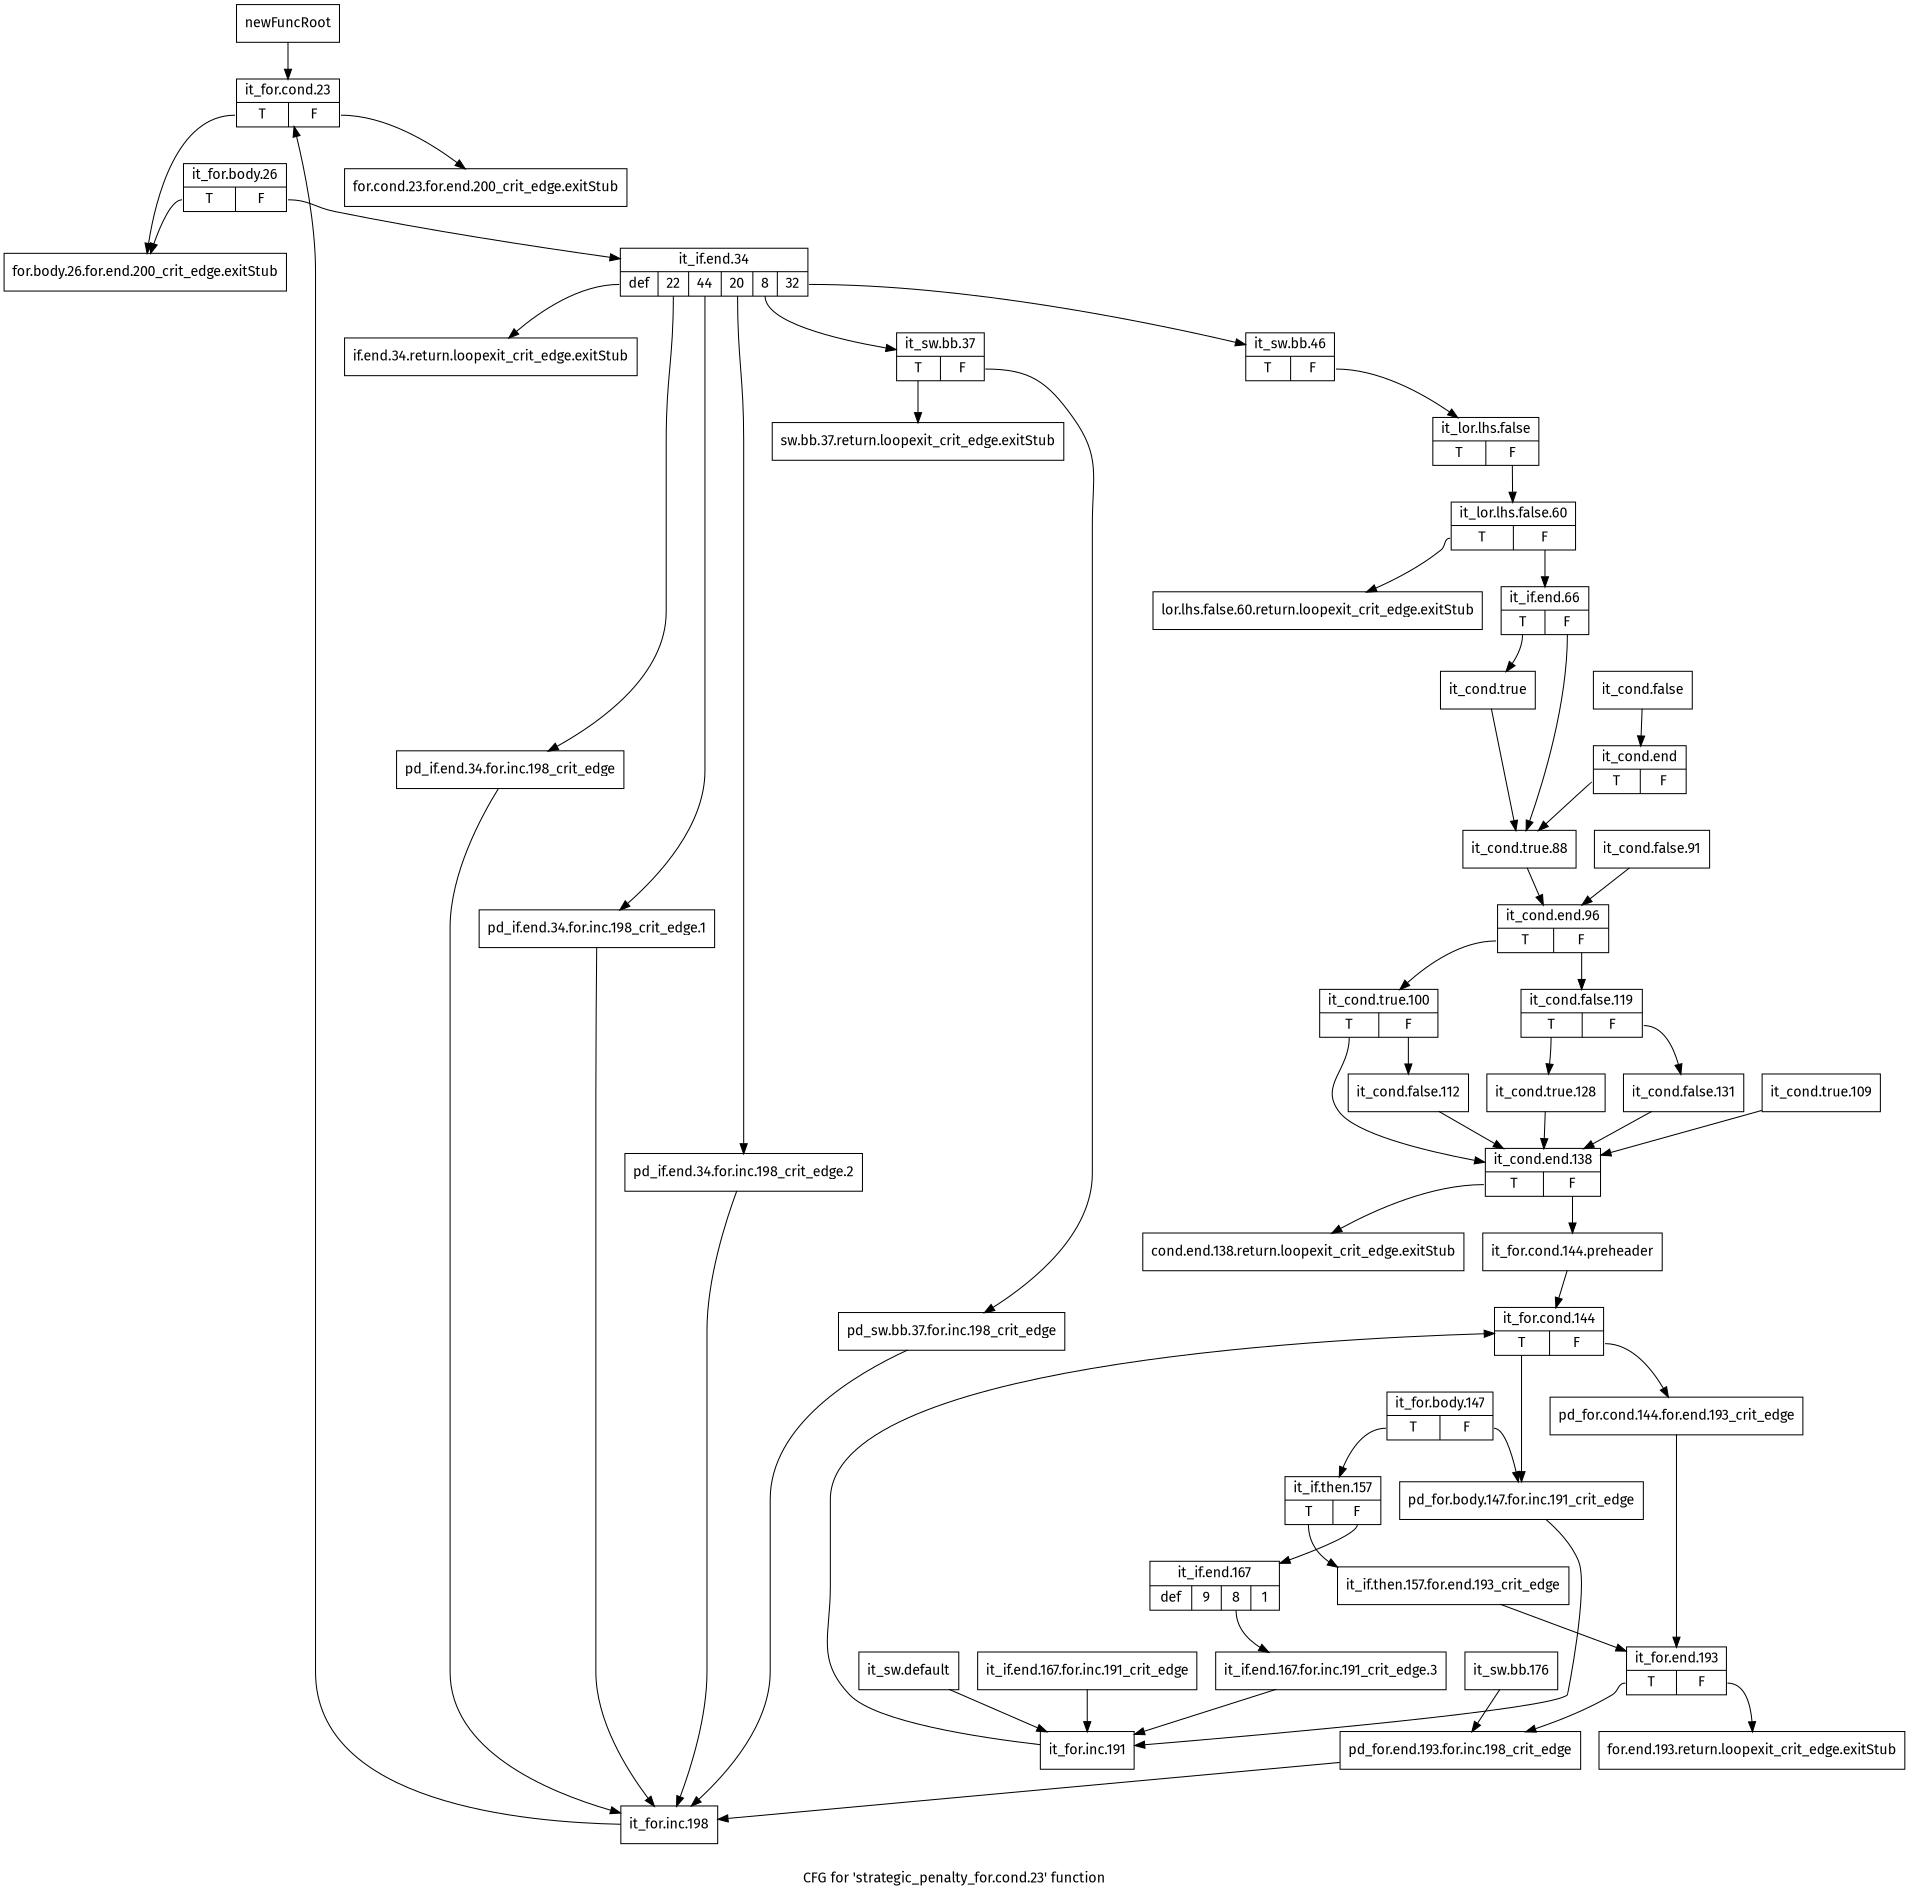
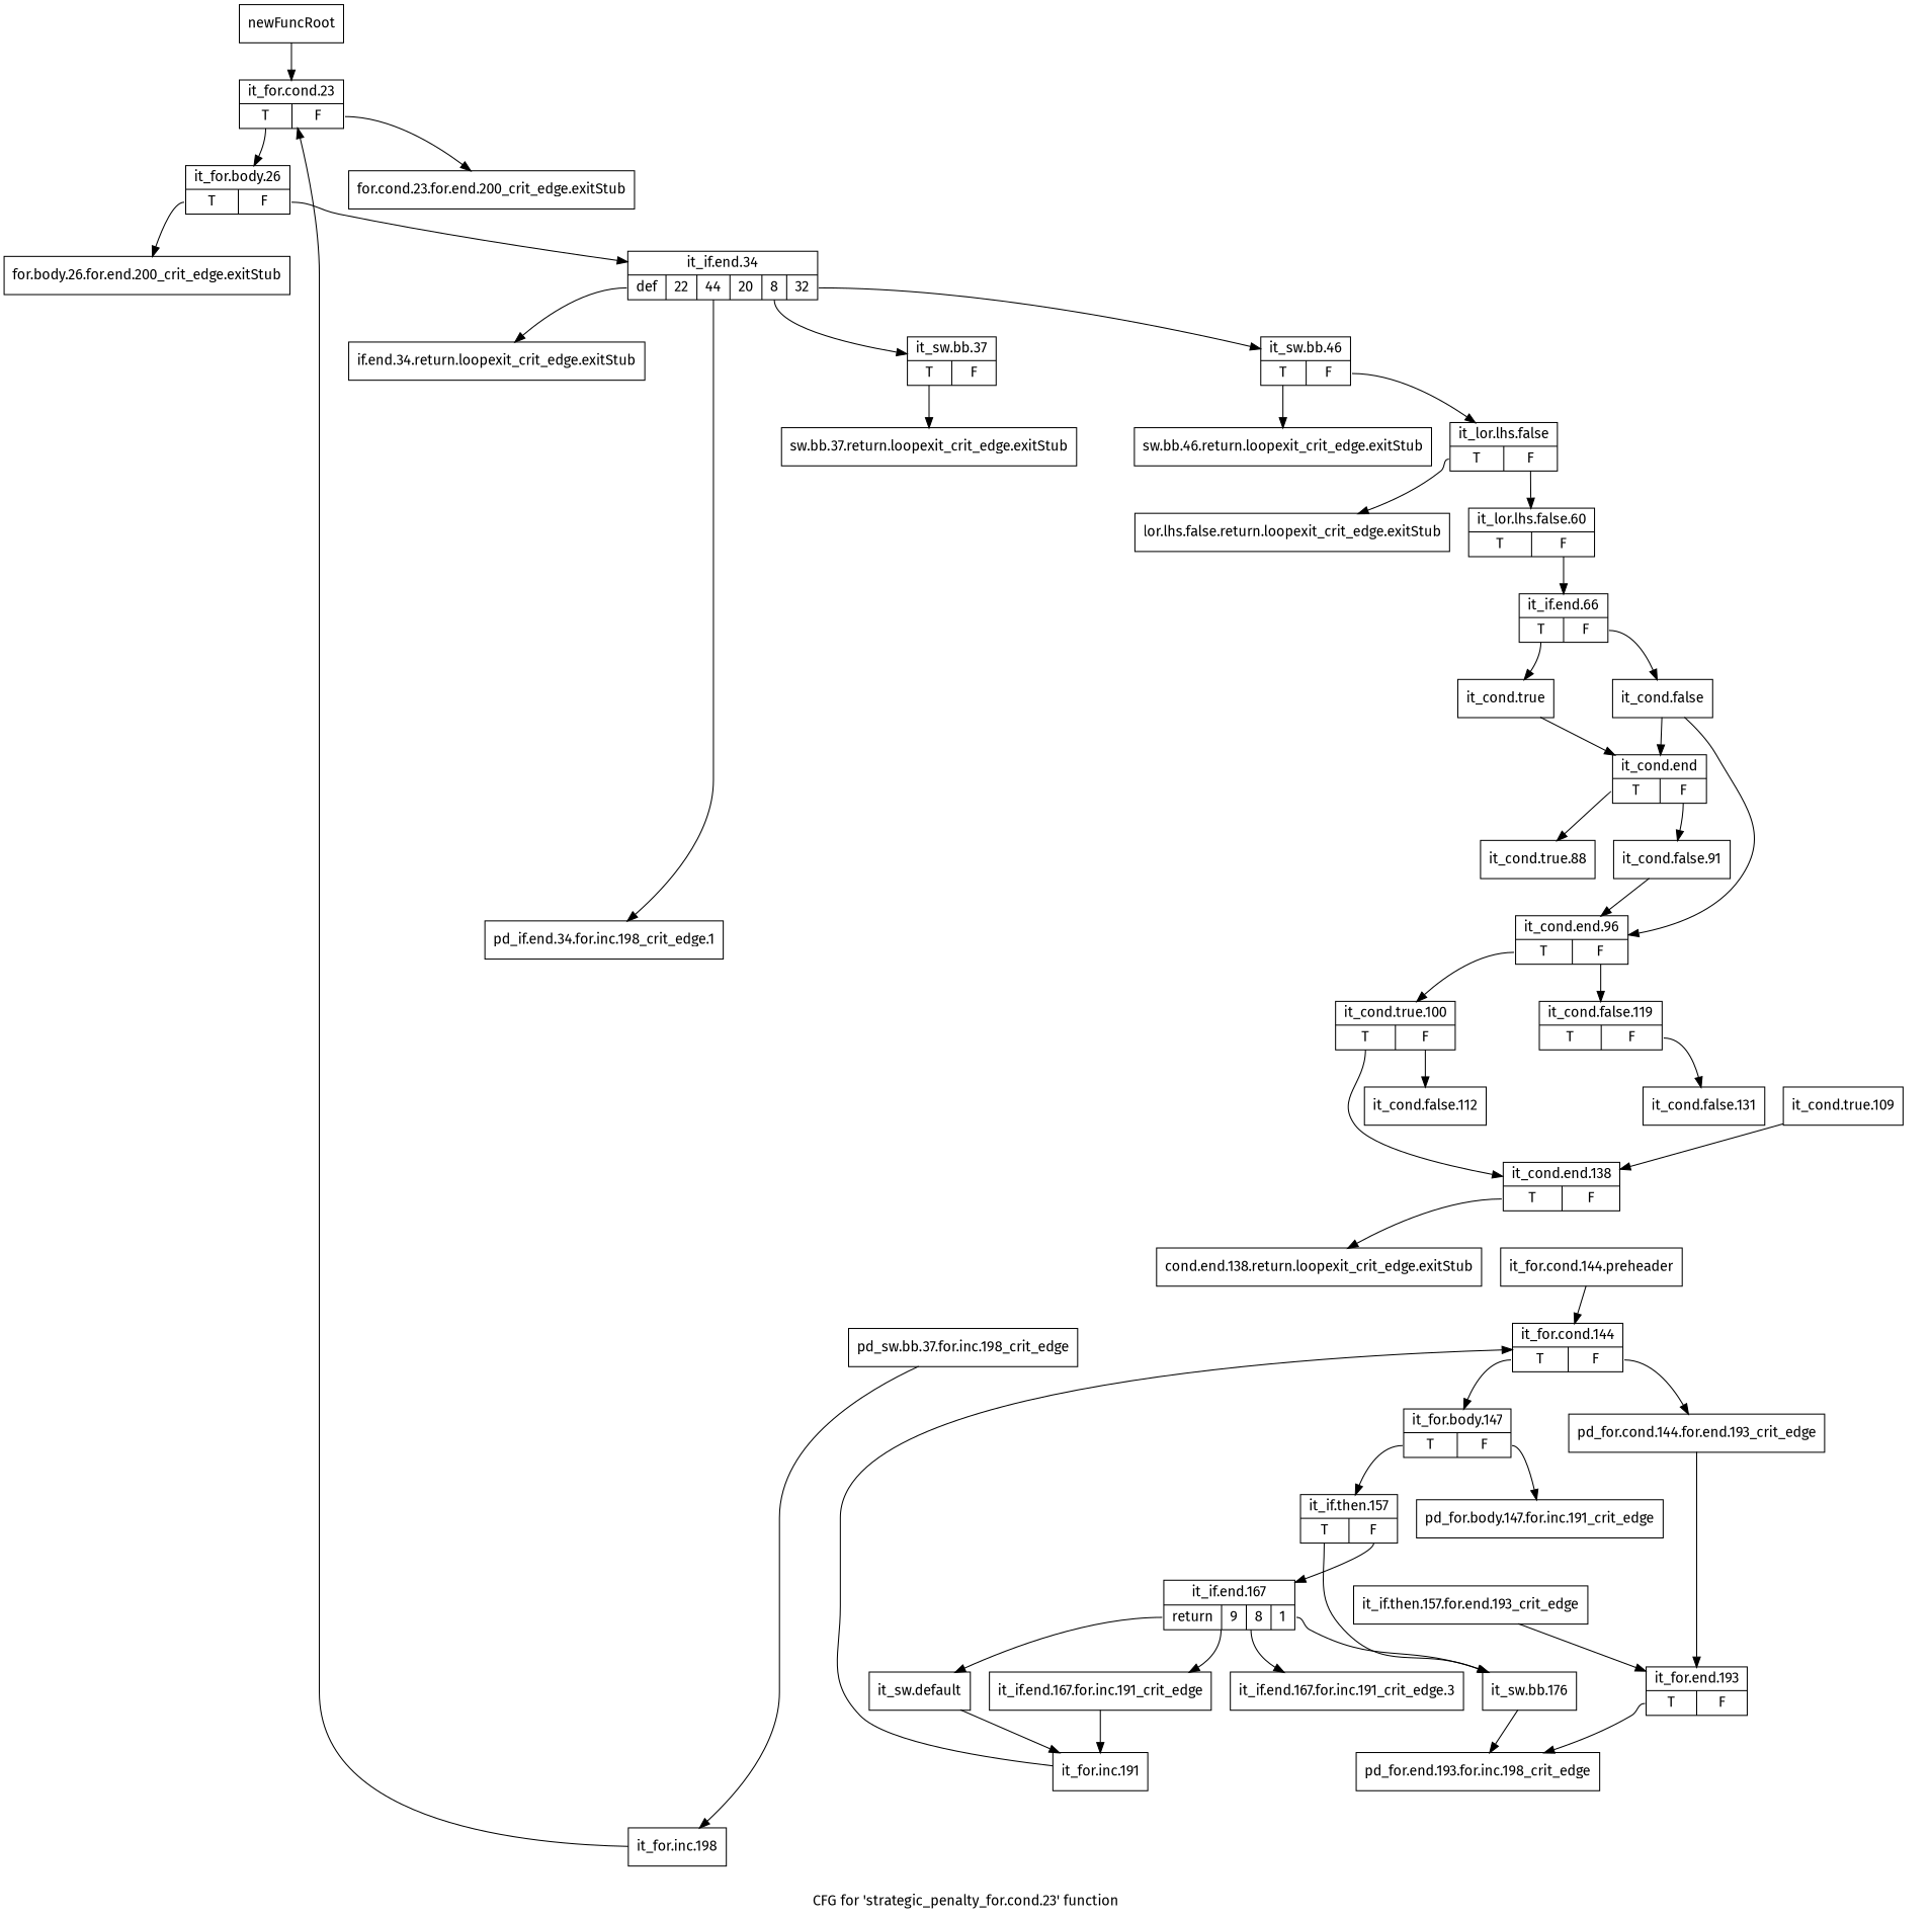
  digraph {
    fontname="Fira Sans"
    label="CFG for 'strategic_penalty_for.cond.23' function"
    node [fontname="Fira Sans" shape=record]
    edge [fontname="Fira Sans"]
    n1 [label="{newFuncRoot}"]
    n2 [label="{it_for.cond.23|{<s0>T|<s1>F}}"]
    n3 [label="{for.cond.23.for.end.200_crit_edge.exitStub}"]
    n4 [label="{it_for.body.26|{<s0>T|<s1>F}}"]
    n5 [label="{for.body.26.for.end.200_crit_edge.exitStub}"]
    n6 [label="{it_if.end.34|{<s0>def|<s1>22|<s2>44|<s3>20|<s4>8|<s5>32}}"]
    n7 [label="{if.end.34.return.loopexit_crit_edge.exitStub}"]
-   n10 [label="{lor.lhs.false.60.return.loopexit_crit_edge.exitStub}"]
+   n8 [label="{sw.bb.46.return.loopexit_crit_edge.exitStub}"]
+   n9 [label="{lor.lhs.false.return.loopexit_crit_edge.exitStub}"]
    n11 [label="{cond.end.138.return.loopexit_crit_edge.exitStub}"]
-   n12 [label="{for.end.193.return.loopexit_crit_edge.exitStub}"]
    n13 [label="{sw.bb.37.return.loopexit_crit_edge.exitStub}"]
-   n14 [label="{pd_if.end.34.for.inc.198_crit_edge}"]
    n15 [label="{pd_if.end.34.for.inc.198_crit_edge.1}"]
-   n16 [label="{pd_if.end.34.for.inc.198_crit_edge.2}"]
    n17 [label="{it_sw.bb.37|{<s0>T|<s1>F}}"]
    n18 [label="{it_sw.bb.46|{<s0>T|<s1>F}}"]
    n19 [label="{it_for.inc.198}"]
    n20 [label="{pd_sw.bb.37.for.inc.198_crit_edge}"]
    n21 [label="{it_lor.lhs.false|{<s0>T|<s1>F}}"]
    n22 [label="{it_lor.lhs.false.60|{<s0>T|<s1>F}}"]
    n23 [label="{it_if.end.66|{<s0>T|<s1>F}}"]
    n24 [label="{it_cond.true}"]
    n25 [label="{it_cond.false}"]
    n26 [label="{it_cond.end|{<s0>T|<s1>F}}"]
    n27 [label="{it_cond.true.88}"]
    n28 [label="{it_cond.false.91}"]
    n29 [label="{it_cond.end.96|{<s0>T|<s1>F}}"]
    n30 [label="{it_cond.true.100|{<s0>T|<s1>F}}"]
    n31 [label="{it_cond.false.119|{<s0>T|<s1>F}}"]
    n32 [label="{it_cond.false.112}"]
    n33 [label="{it_cond.end.138|{<s0>T|<s1>F}}"]
-   n34 [label="{it_cond.true.128}"]
    n35 [label="{it_cond.false.131}"]
    n36 [label="{it_cond.true.109}"]
    n37 [label="{it_for.cond.144.preheader}"]
    n38 [label="{it_for.cond.144|{<s0>T|<s1>F}}"]
    n39 [label="{it_for.body.147|{<s0>T|<s1>F}}"]
    n40 [label="{pd_for.cond.144.for.end.193_crit_edge}"]
    n41 [label="{it_if.then.157|{<s0>T|<s1>F}}"]
    n42 [label="{pd_for.body.147.for.inc.191_crit_edge}"]
    n43 [label="{it_for.end.193|{<s0>T|<s1>F}}"]
    n44 [label="{it_if.then.157.for.end.193_crit_edge}"]
-   n45 [label="{it_if.end.167|{<s0>def|<s1>9|<s2>8|<s3>1}}"]
+   n45 [label="{it_if.end.167|{<s0>return|<s1>9|<s2>8|<s3>1}}"]
    n46 [label="{it_for.inc.191}"]
    n47 [label="{pd_for.end.193.for.inc.198_crit_edge}"]
    n48 [label="{it_sw.default}"]
    n49 [label="{it_if.end.167.for.inc.191_crit_edge}"]
    n50 [label="{it_if.end.167.for.inc.191_crit_edge.3}"]
    n51 [label="{it_sw.bb.176}"]
    n1 -> n2
    n2 -> n3 [tailport=s1]
-   n2 -> n5 [tailport=s0]
+   n2 -> n4 [tailport=s0]
    n4 -> n5 [tailport=s0]
    n4 -> n6 [tailport=s1]
    n6 -> n7 [tailport=s0]
-   n6 -> n14 [tailport=s1]
    n6 -> n15 [tailport=s2]
-   n6 -> n16 [tailport=s3]
    n6 -> n17 [tailport=s4]
    n6 -> n18 [tailport=s5]
-   n14 -> n19
-   n15 -> n19
-   n16 -> n19
    n17 -> n13 [tailport=s0]
-   n17 -> n20 [tailport=s1]
+   n18 -> n8 [tailport=s0]
    n18 -> n21 [tailport=s1]
    n19 -> n2
    n20 -> n19
+   n21 -> n9 [tailport=s0]
    n21 -> n22 [tailport=s1]
-   n22 -> n10 [tailport=s0]
    n22 -> n23 [tailport=s1]
    n23 -> n24 [tailport=s0]
-   n23 -> n27 [tailport=s1]
-   n24 -> n27
+   n23 -> n25 [tailport=s1]
+   n24 -> n26
    n25 -> n26
    n26 -> n27 [tailport=s0]
-   n27 -> n29
+   n26 -> n28 [tailport=s1]
+   n25 -> n29
    n28 -> n29
    n29 -> n30 [tailport=s0]
    n29 -> n31 [tailport=s1]
    n30 -> n32 [tailport=s1]
    n30 -> n33 [tailport=s0]
-   n31 -> n34 [tailport=s0]
    n31 -> n35 [tailport=s1]
-   n32 -> n33
    n33 -> n11 [tailport=s0]
-   n33 -> n37 [tailport=s1]
-   n34 -> n33
-   n35 -> n33
    n36 -> n33
    n37 -> n38
-   n38 -> n42 [tailport=s0]
+   n38 -> n39 [tailport=s0]
    n38 -> n40 [tailport=s1]
    n39 -> n41 [tailport=s0]
    n39 -> n42 [tailport=s1]
    n40 -> n43
-   n41 -> n44 [tailport=s0]
+   n41 -> n51 [tailport=s0]
    n41 -> n45 [tailport=s1]
-   n42 -> n46
-   n43 -> n12 [tailport=s1]
    n43 -> n47 [tailport=s0]
    n44 -> n43
+   n45 -> n48 [tailport=s0]
+   n45 -> n49 [tailport=s1]
    n45 -> n50 [tailport=s2]
+   n45 -> n51 [tailport=s3]
    n46 -> n38
-   n47 -> n19
    n48 -> n46
    n49 -> n46
-   n50 -> n46
    n51 -> n47
  }
